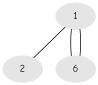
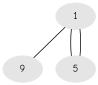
  graph {
    fontname="Comic Neue"
    node [color=gray90 fontname="Comic Neue" style=filled]
    edge [fontname="Comic Neue"]
    1 [super="+5+7+8+13+14+15+19+20"]
-   2 [super="+4+7+9+10+11+12+18"]
-   6 [super="+17+18"]
+   2 [super="+4+7+9+10+11+12+18" label=9]
+   6 [super="+17+18" label=5]
    1 -- 2
    1 -- 6
    1 -- 6
  }
